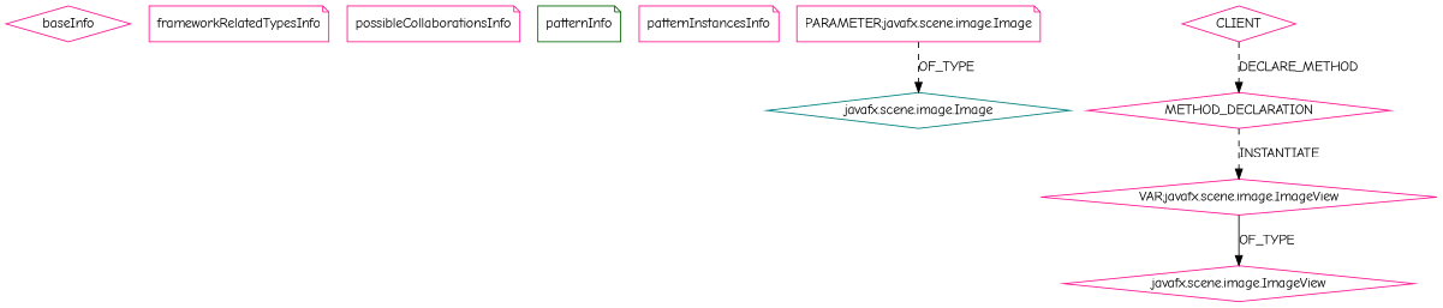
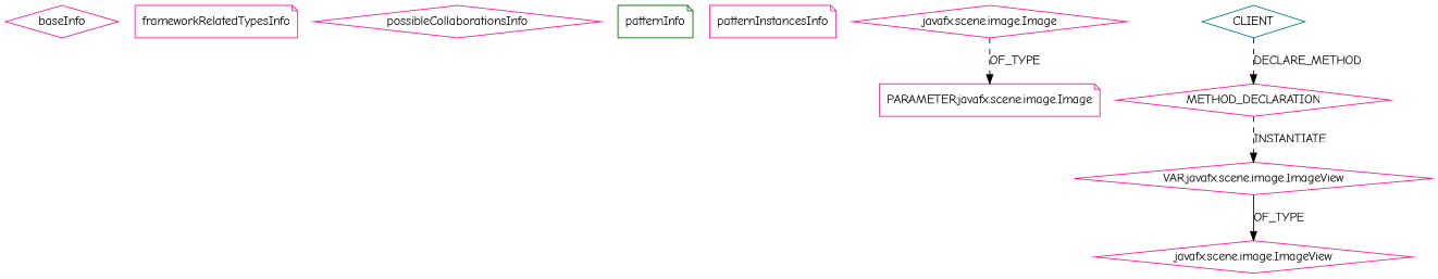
  digraph {
    fontname="Comic Neue"
    node [color=deeppink fontname="Comic Neue" shape=diamond isFrameworkType=false]
    edge [fontname="Comic Neue" style=dashed]
    baseInfo [category=pattern graphId=698 isAnonymous=false possibleRelation=false isFrameworkType=""]
    frameworkRelatedTypesInfo [shape=note isFrameworkType=""]
-   possibleCollaborationsInfo [shape=note isFrameworkType=""]
+   possibleCollaborationsInfo [isFrameworkType=""]
    patternInfo [color=darkgreen frequency=2.0 patternRootClient=0 shape=note isFrameworkType=""]
    patternInstancesInfo [0="aglassman-java-design-pattern-examples~/aglassman-java-design-pattern-examples/java-design-pattern-examples-master/design-patterns/src/main/java/designpatterns/prototype/toolbar/PrototypeToolbar.java~PrototypeToolbar~1739" 1="youseke-digitalclock~/youseke-digitalclock/digitalclock-master/src/puzzlewithtimer/controller/FXMLController.java~FXMLController~4893" shape=note isFrameworkType=""]
-   n6 [color=teal label="javafx.scene.image.Image" vertexType=FRAMEWORK_CLASS_TYPE]
+   n6 [label="javafx.scene.image.Image" vertexType=FRAMEWORK_CLASS_TYPE]
    n7 [label="PARAMETER:javafx.scene.image.Image" shape=note vertexType=PARAMETER_DECLARATION]
    n8 [label=METHOD_DECLARATION vertexType=CLIENT_METHOD_DECLARATION]
    n9 [label="VAR:javafx.scene.image.ImageView" vertexType=VARIABLE_EXPRESION]
    n10 [label="javafx.scene.image.ImageView" vertexType=FRAMEWORK_CLASS_TYPE]
-   n11 [label=CLIENT vertexType=ROOT_CLIENT_CLASS_DECLARATION]
-   n7 -> n6 [label=OF_TYPE]
+   n11 [color=teal label=CLIENT vertexType=ROOT_CLIENT_CLASS_DECLARATION]
+   n6 -> n7 [label=OF_TYPE]
    n8 -> n9 [label=INSTANTIATE]
    n9 -> n10 [label=OF_TYPE style=solid]
    n11 -> n8 [label=DECLARE_METHOD]
  }
